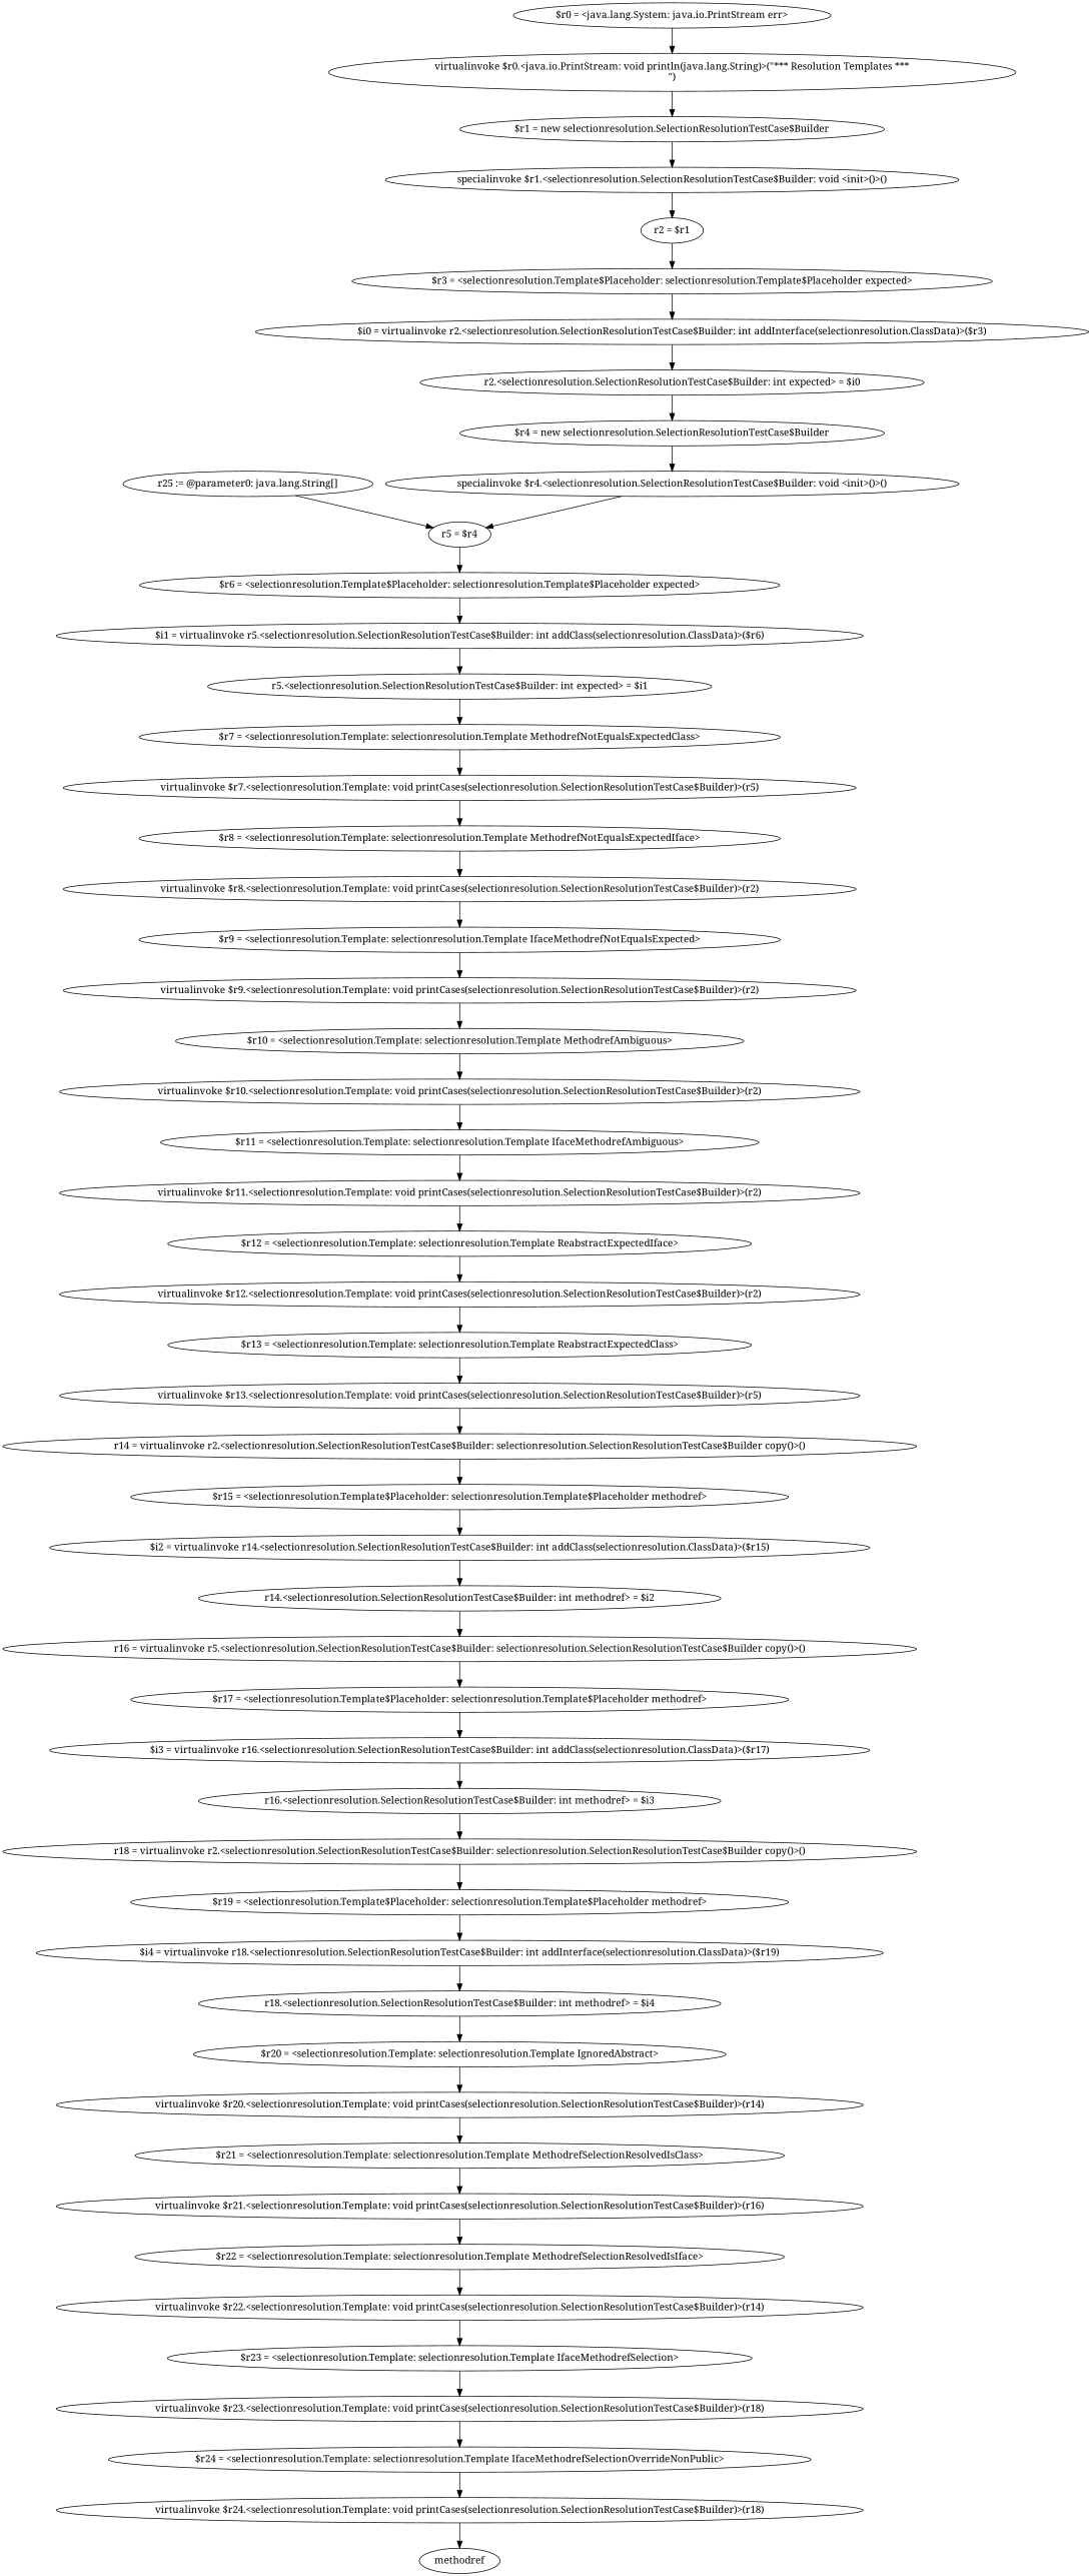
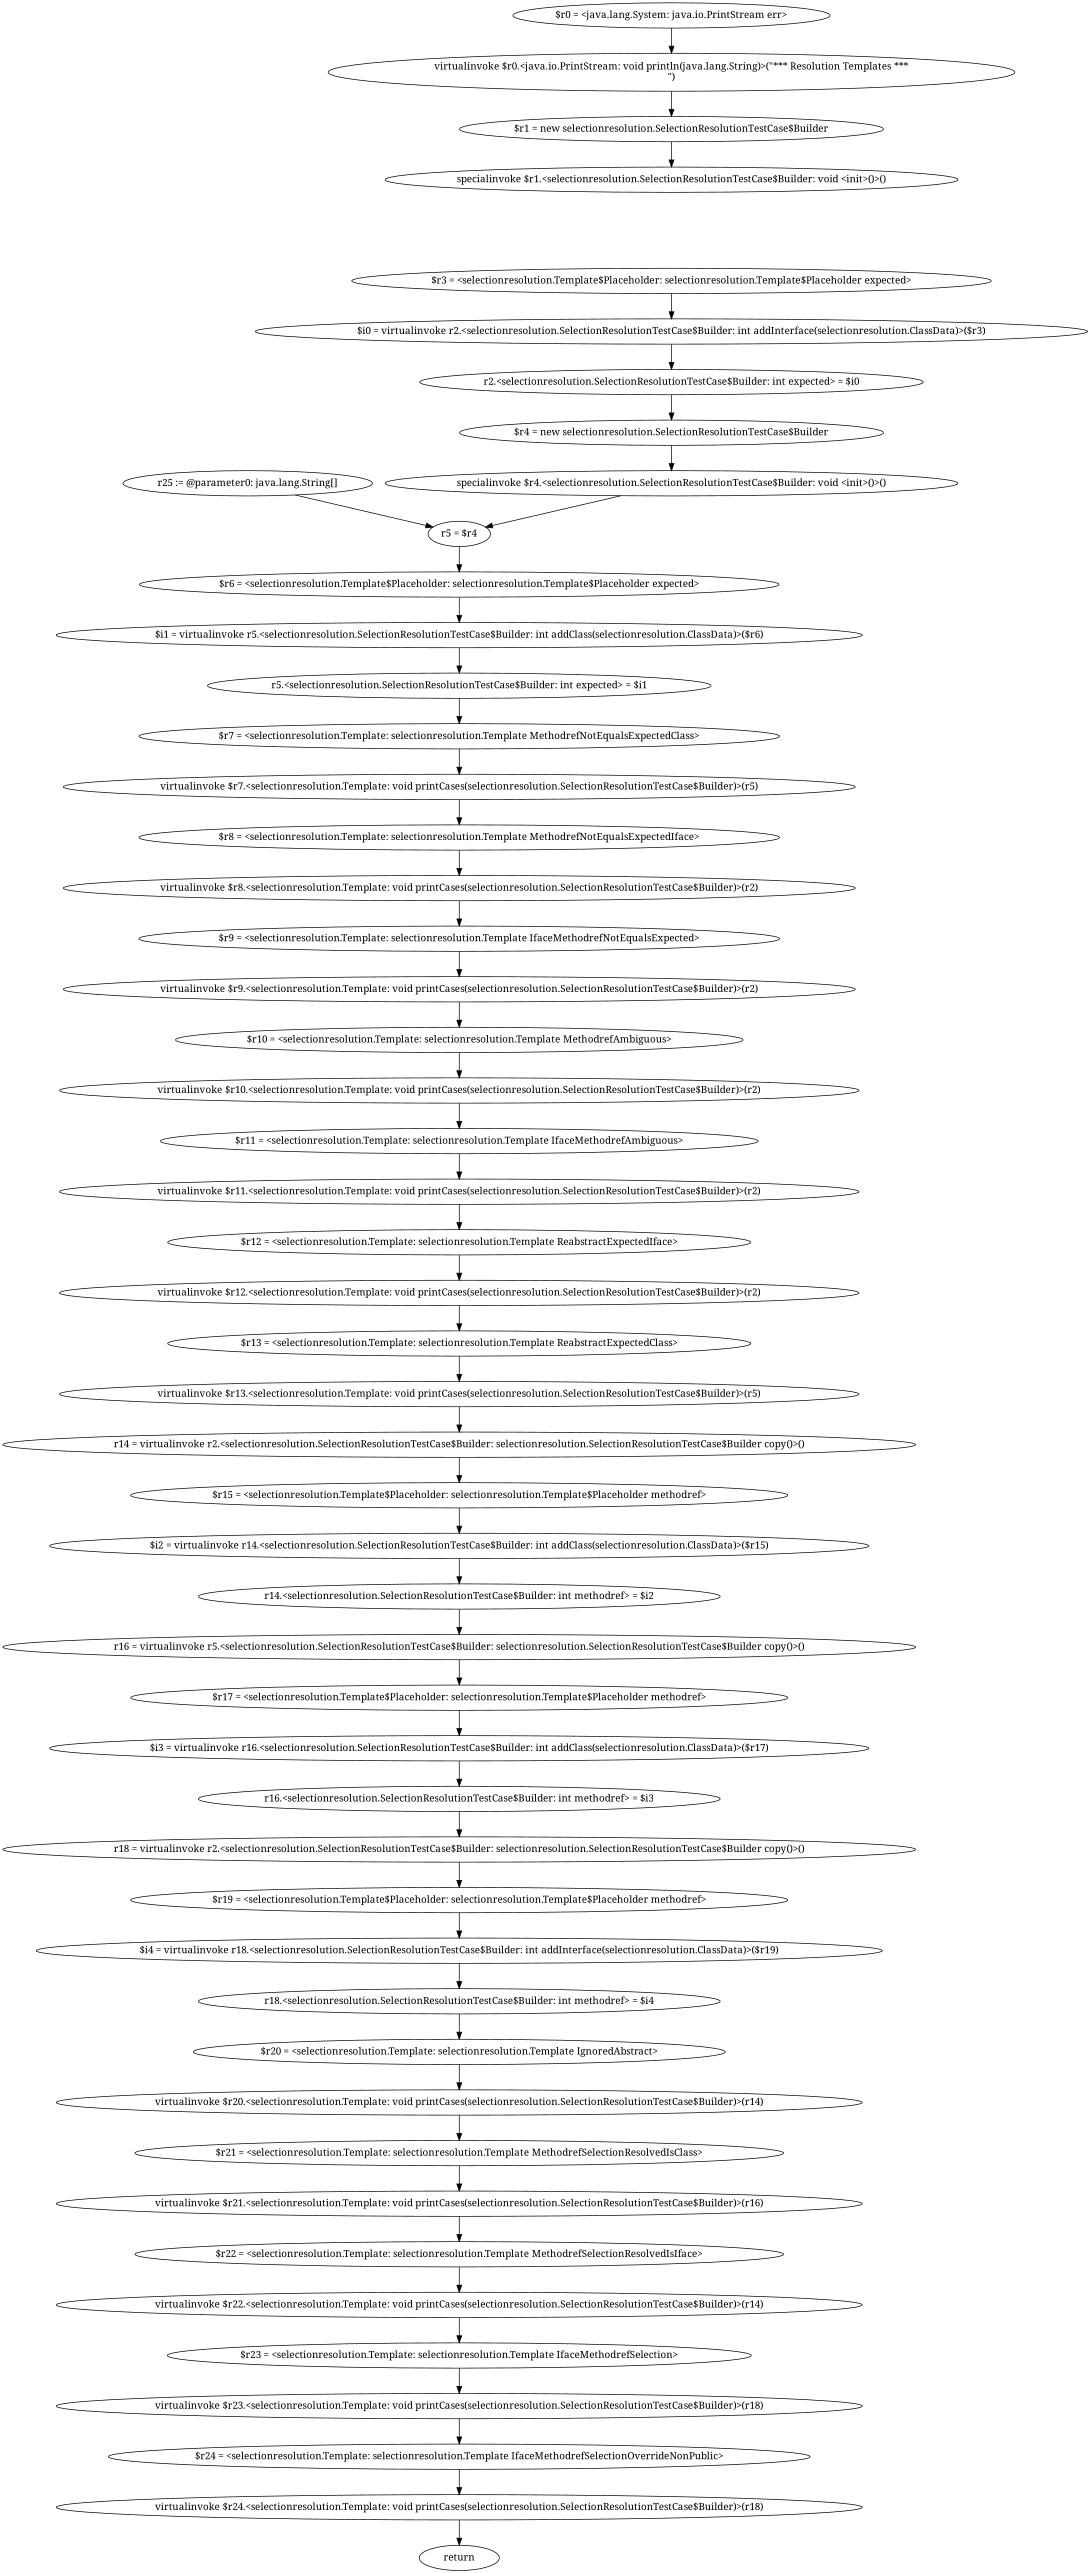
  digraph {
    fontname="Noto Serif"
    node [fontname="Noto Serif"]
    edge [fontname="Noto Serif"]
    "r25 := @parameter0: java.lang.String[]"
    "r5 = $r4"
    "$r0 = <java.lang.System: java.io.PrintStream err>"
    "virtualinvoke $r0.<java.io.PrintStream: void println(java.lang.String)>(\"*** Resolution Templates ***\n\")"
    "$r1 = new selectionresolution.SelectionResolutionTestCase$Builder"
    "specialinvoke $r1.<selectionresolution.SelectionResolutionTestCase$Builder: void <init>()>()"
-   "r2 = $r1"
    "$r3 = <selectionresolution.Template$Placeholder: selectionresolution.Template$Placeholder expected>"
    "$i0 = virtualinvoke r2.<selectionresolution.SelectionResolutionTestCase$Builder: int addInterface(selectionresolution.ClassData)>($r3)"
    "r2.<selectionresolution.SelectionResolutionTestCase$Builder: int expected> = $i0"
    "$r4 = new selectionresolution.SelectionResolutionTestCase$Builder"
    "specialinvoke $r4.<selectionresolution.SelectionResolutionTestCase$Builder: void <init>()>()"
    "$r6 = <selectionresolution.Template$Placeholder: selectionresolution.Template$Placeholder expected>"
    "$i1 = virtualinvoke r5.<selectionresolution.SelectionResolutionTestCase$Builder: int addClass(selectionresolution.ClassData)>($r6)"
    "r5.<selectionresolution.SelectionResolutionTestCase$Builder: int expected> = $i1"
    "$r7 = <selectionresolution.Template: selectionresolution.Template MethodrefNotEqualsExpectedClass>"
    "virtualinvoke $r7.<selectionresolution.Template: void printCases(selectionresolution.SelectionResolutionTestCase$Builder)>(r5)"
    "$r8 = <selectionresolution.Template: selectionresolution.Template MethodrefNotEqualsExpectedIface>"
    "virtualinvoke $r8.<selectionresolution.Template: void printCases(selectionresolution.SelectionResolutionTestCase$Builder)>(r2)"
    "$r9 = <selectionresolution.Template: selectionresolution.Template IfaceMethodrefNotEqualsExpected>"
    "virtualinvoke $r9.<selectionresolution.Template: void printCases(selectionresolution.SelectionResolutionTestCase$Builder)>(r2)"
    "$r10 = <selectionresolution.Template: selectionresolution.Template MethodrefAmbiguous>"
    "virtualinvoke $r10.<selectionresolution.Template: void printCases(selectionresolution.SelectionResolutionTestCase$Builder)>(r2)"
    "$r11 = <selectionresolution.Template: selectionresolution.Template IfaceMethodrefAmbiguous>"
    "virtualinvoke $r11.<selectionresolution.Template: void printCases(selectionresolution.SelectionResolutionTestCase$Builder)>(r2)"
    "$r12 = <selectionresolution.Template: selectionresolution.Template ReabstractExpectedIface>"
    "virtualinvoke $r12.<selectionresolution.Template: void printCases(selectionresolution.SelectionResolutionTestCase$Builder)>(r2)"
    "$r13 = <selectionresolution.Template: selectionresolution.Template ReabstractExpectedClass>"
    "virtualinvoke $r13.<selectionresolution.Template: void printCases(selectionresolution.SelectionResolutionTestCase$Builder)>(r5)"
    "r14 = virtualinvoke r2.<selectionresolution.SelectionResolutionTestCase$Builder: selectionresolution.SelectionResolutionTestCase$Builder copy()>()"
    "$r15 = <selectionresolution.Template$Placeholder: selectionresolution.Template$Placeholder methodref>"
    "$i2 = virtualinvoke r14.<selectionresolution.SelectionResolutionTestCase$Builder: int addClass(selectionresolution.ClassData)>($r15)"
    "r14.<selectionresolution.SelectionResolutionTestCase$Builder: int methodref> = $i2"
    "r16 = virtualinvoke r5.<selectionresolution.SelectionResolutionTestCase$Builder: selectionresolution.SelectionResolutionTestCase$Builder copy()>()"
    "$r17 = <selectionresolution.Template$Placeholder: selectionresolution.Template$Placeholder methodref>"
    "$i3 = virtualinvoke r16.<selectionresolution.SelectionResolutionTestCase$Builder: int addClass(selectionresolution.ClassData)>($r17)"
    "r16.<selectionresolution.SelectionResolutionTestCase$Builder: int methodref> = $i3"
    "r18 = virtualinvoke r2.<selectionresolution.SelectionResolutionTestCase$Builder: selectionresolution.SelectionResolutionTestCase$Builder copy()>()"
    "$r19 = <selectionresolution.Template$Placeholder: selectionresolution.Template$Placeholder methodref>"
    "$i4 = virtualinvoke r18.<selectionresolution.SelectionResolutionTestCase$Builder: int addInterface(selectionresolution.ClassData)>($r19)"
    "r18.<selectionresolution.SelectionResolutionTestCase$Builder: int methodref> = $i4"
    "$r20 = <selectionresolution.Template: selectionresolution.Template IgnoredAbstract>"
    "virtualinvoke $r20.<selectionresolution.Template: void printCases(selectionresolution.SelectionResolutionTestCase$Builder)>(r14)"
    "$r21 = <selectionresolution.Template: selectionresolution.Template MethodrefSelectionResolvedIsClass>"
    "virtualinvoke $r21.<selectionresolution.Template: void printCases(selectionresolution.SelectionResolutionTestCase$Builder)>(r16)"
    "$r22 = <selectionresolution.Template: selectionresolution.Template MethodrefSelectionResolvedIsIface>"
    "virtualinvoke $r22.<selectionresolution.Template: void printCases(selectionresolution.SelectionResolutionTestCase$Builder)>(r14)"
    "$r23 = <selectionresolution.Template: selectionresolution.Template IfaceMethodrefSelection>"
    "virtualinvoke $r23.<selectionresolution.Template: void printCases(selectionresolution.SelectionResolutionTestCase$Builder)>(r18)"
    "$r24 = <selectionresolution.Template: selectionresolution.Template IfaceMethodrefSelectionOverrideNonPublic>"
    "virtualinvoke $r24.<selectionresolution.Template: void printCases(selectionresolution.SelectionResolutionTestCase$Builder)>(r18)"
-   return [label=methodref]
+   return
    "r25 := @parameter0: java.lang.String[]" -> "r5 = $r4"
    "r5 = $r4" -> "$r6 = <selectionresolution.Template$Placeholder: selectionresolution.Template$Placeholder expected>"
    "$r0 = <java.lang.System: java.io.PrintStream err>" -> "virtualinvoke $r0.<java.io.PrintStream: void println(java.lang.String)>(\"*** Resolution Templates ***\n\")"
    "virtualinvoke $r0.<java.io.PrintStream: void println(java.lang.String)>(\"*** Resolution Templates ***\n\")" -> "$r1 = new selectionresolution.SelectionResolutionTestCase$Builder"
    "$r1 = new selectionresolution.SelectionResolutionTestCase$Builder" -> "specialinvoke $r1.<selectionresolution.SelectionResolutionTestCase$Builder: void <init>()>()"
-   "specialinvoke $r1.<selectionresolution.SelectionResolutionTestCase$Builder: void <init>()>()" -> "r2 = $r1"
-   "r2 = $r1" -> "$r3 = <selectionresolution.Template$Placeholder: selectionresolution.Template$Placeholder expected>"
    "$r3 = <selectionresolution.Template$Placeholder: selectionresolution.Template$Placeholder expected>" -> "$i0 = virtualinvoke r2.<selectionresolution.SelectionResolutionTestCase$Builder: int addInterface(selectionresolution.ClassData)>($r3)"
    "$i0 = virtualinvoke r2.<selectionresolution.SelectionResolutionTestCase$Builder: int addInterface(selectionresolution.ClassData)>($r3)" -> "r2.<selectionresolution.SelectionResolutionTestCase$Builder: int expected> = $i0"
    "r2.<selectionresolution.SelectionResolutionTestCase$Builder: int expected> = $i0" -> "$r4 = new selectionresolution.SelectionResolutionTestCase$Builder"
    "$r4 = new selectionresolution.SelectionResolutionTestCase$Builder" -> "specialinvoke $r4.<selectionresolution.SelectionResolutionTestCase$Builder: void <init>()>()"
    "specialinvoke $r4.<selectionresolution.SelectionResolutionTestCase$Builder: void <init>()>()" -> "r5 = $r4"
    "$r6 = <selectionresolution.Template$Placeholder: selectionresolution.Template$Placeholder expected>" -> "$i1 = virtualinvoke r5.<selectionresolution.SelectionResolutionTestCase$Builder: int addClass(selectionresolution.ClassData)>($r6)"
    "$i1 = virtualinvoke r5.<selectionresolution.SelectionResolutionTestCase$Builder: int addClass(selectionresolution.ClassData)>($r6)" -> "r5.<selectionresolution.SelectionResolutionTestCase$Builder: int expected> = $i1"
    "r5.<selectionresolution.SelectionResolutionTestCase$Builder: int expected> = $i1" -> "$r7 = <selectionresolution.Template: selectionresolution.Template MethodrefNotEqualsExpectedClass>"
    "$r7 = <selectionresolution.Template: selectionresolution.Template MethodrefNotEqualsExpectedClass>" -> "virtualinvoke $r7.<selectionresolution.Template: void printCases(selectionresolution.SelectionResolutionTestCase$Builder)>(r5)"
    "virtualinvoke $r7.<selectionresolution.Template: void printCases(selectionresolution.SelectionResolutionTestCase$Builder)>(r5)" -> "$r8 = <selectionresolution.Template: selectionresolution.Template MethodrefNotEqualsExpectedIface>"
    "$r8 = <selectionresolution.Template: selectionresolution.Template MethodrefNotEqualsExpectedIface>" -> "virtualinvoke $r8.<selectionresolution.Template: void printCases(selectionresolution.SelectionResolutionTestCase$Builder)>(r2)"
    "virtualinvoke $r8.<selectionresolution.Template: void printCases(selectionresolution.SelectionResolutionTestCase$Builder)>(r2)" -> "$r9 = <selectionresolution.Template: selectionresolution.Template IfaceMethodrefNotEqualsExpected>"
    "$r9 = <selectionresolution.Template: selectionresolution.Template IfaceMethodrefNotEqualsExpected>" -> "virtualinvoke $r9.<selectionresolution.Template: void printCases(selectionresolution.SelectionResolutionTestCase$Builder)>(r2)"
    "virtualinvoke $r9.<selectionresolution.Template: void printCases(selectionresolution.SelectionResolutionTestCase$Builder)>(r2)" -> "$r10 = <selectionresolution.Template: selectionresolution.Template MethodrefAmbiguous>"
    "$r10 = <selectionresolution.Template: selectionresolution.Template MethodrefAmbiguous>" -> "virtualinvoke $r10.<selectionresolution.Template: void printCases(selectionresolution.SelectionResolutionTestCase$Builder)>(r2)"
    "virtualinvoke $r10.<selectionresolution.Template: void printCases(selectionresolution.SelectionResolutionTestCase$Builder)>(r2)" -> "$r11 = <selectionresolution.Template: selectionresolution.Template IfaceMethodrefAmbiguous>"
    "$r11 = <selectionresolution.Template: selectionresolution.Template IfaceMethodrefAmbiguous>" -> "virtualinvoke $r11.<selectionresolution.Template: void printCases(selectionresolution.SelectionResolutionTestCase$Builder)>(r2)"
    "virtualinvoke $r11.<selectionresolution.Template: void printCases(selectionresolution.SelectionResolutionTestCase$Builder)>(r2)" -> "$r12 = <selectionresolution.Template: selectionresolution.Template ReabstractExpectedIface>"
    "$r12 = <selectionresolution.Template: selectionresolution.Template ReabstractExpectedIface>" -> "virtualinvoke $r12.<selectionresolution.Template: void printCases(selectionresolution.SelectionResolutionTestCase$Builder)>(r2)"
    "virtualinvoke $r12.<selectionresolution.Template: void printCases(selectionresolution.SelectionResolutionTestCase$Builder)>(r2)" -> "$r13 = <selectionresolution.Template: selectionresolution.Template ReabstractExpectedClass>"
    "$r13 = <selectionresolution.Template: selectionresolution.Template ReabstractExpectedClass>" -> "virtualinvoke $r13.<selectionresolution.Template: void printCases(selectionresolution.SelectionResolutionTestCase$Builder)>(r5)"
    "virtualinvoke $r13.<selectionresolution.Template: void printCases(selectionresolution.SelectionResolutionTestCase$Builder)>(r5)" -> "r14 = virtualinvoke r2.<selectionresolution.SelectionResolutionTestCase$Builder: selectionresolution.SelectionResolutionTestCase$Builder copy()>()"
    "r14 = virtualinvoke r2.<selectionresolution.SelectionResolutionTestCase$Builder: selectionresolution.SelectionResolutionTestCase$Builder copy()>()" -> "$r15 = <selectionresolution.Template$Placeholder: selectionresolution.Template$Placeholder methodref>"
    "$r15 = <selectionresolution.Template$Placeholder: selectionresolution.Template$Placeholder methodref>" -> "$i2 = virtualinvoke r14.<selectionresolution.SelectionResolutionTestCase$Builder: int addClass(selectionresolution.ClassData)>($r15)"
    "$i2 = virtualinvoke r14.<selectionresolution.SelectionResolutionTestCase$Builder: int addClass(selectionresolution.ClassData)>($r15)" -> "r14.<selectionresolution.SelectionResolutionTestCase$Builder: int methodref> = $i2"
    "r14.<selectionresolution.SelectionResolutionTestCase$Builder: int methodref> = $i2" -> "r16 = virtualinvoke r5.<selectionresolution.SelectionResolutionTestCase$Builder: selectionresolution.SelectionResolutionTestCase$Builder copy()>()"
    "r16 = virtualinvoke r5.<selectionresolution.SelectionResolutionTestCase$Builder: selectionresolution.SelectionResolutionTestCase$Builder copy()>()" -> "$r17 = <selectionresolution.Template$Placeholder: selectionresolution.Template$Placeholder methodref>"
    "$r17 = <selectionresolution.Template$Placeholder: selectionresolution.Template$Placeholder methodref>" -> "$i3 = virtualinvoke r16.<selectionresolution.SelectionResolutionTestCase$Builder: int addClass(selectionresolution.ClassData)>($r17)"
    "$i3 = virtualinvoke r16.<selectionresolution.SelectionResolutionTestCase$Builder: int addClass(selectionresolution.ClassData)>($r17)" -> "r16.<selectionresolution.SelectionResolutionTestCase$Builder: int methodref> = $i3"
    "r16.<selectionresolution.SelectionResolutionTestCase$Builder: int methodref> = $i3" -> "r18 = virtualinvoke r2.<selectionresolution.SelectionResolutionTestCase$Builder: selectionresolution.SelectionResolutionTestCase$Builder copy()>()"
    "r18 = virtualinvoke r2.<selectionresolution.SelectionResolutionTestCase$Builder: selectionresolution.SelectionResolutionTestCase$Builder copy()>()" -> "$r19 = <selectionresolution.Template$Placeholder: selectionresolution.Template$Placeholder methodref>"
    "$r19 = <selectionresolution.Template$Placeholder: selectionresolution.Template$Placeholder methodref>" -> "$i4 = virtualinvoke r18.<selectionresolution.SelectionResolutionTestCase$Builder: int addInterface(selectionresolution.ClassData)>($r19)"
    "$i4 = virtualinvoke r18.<selectionresolution.SelectionResolutionTestCase$Builder: int addInterface(selectionresolution.ClassData)>($r19)" -> "r18.<selectionresolution.SelectionResolutionTestCase$Builder: int methodref> = $i4"
    "r18.<selectionresolution.SelectionResolutionTestCase$Builder: int methodref> = $i4" -> "$r20 = <selectionresolution.Template: selectionresolution.Template IgnoredAbstract>"
    "$r20 = <selectionresolution.Template: selectionresolution.Template IgnoredAbstract>" -> "virtualinvoke $r20.<selectionresolution.Template: void printCases(selectionresolution.SelectionResolutionTestCase$Builder)>(r14)"
    "virtualinvoke $r20.<selectionresolution.Template: void printCases(selectionresolution.SelectionResolutionTestCase$Builder)>(r14)" -> "$r21 = <selectionresolution.Template: selectionresolution.Template MethodrefSelectionResolvedIsClass>"
    "$r21 = <selectionresolution.Template: selectionresolution.Template MethodrefSelectionResolvedIsClass>" -> "virtualinvoke $r21.<selectionresolution.Template: void printCases(selectionresolution.SelectionResolutionTestCase$Builder)>(r16)"
    "virtualinvoke $r21.<selectionresolution.Template: void printCases(selectionresolution.SelectionResolutionTestCase$Builder)>(r16)" -> "$r22 = <selectionresolution.Template: selectionresolution.Template MethodrefSelectionResolvedIsIface>"
    "$r22 = <selectionresolution.Template: selectionresolution.Template MethodrefSelectionResolvedIsIface>" -> "virtualinvoke $r22.<selectionresolution.Template: void printCases(selectionresolution.SelectionResolutionTestCase$Builder)>(r14)"
    "virtualinvoke $r22.<selectionresolution.Template: void printCases(selectionresolution.SelectionResolutionTestCase$Builder)>(r14)" -> "$r23 = <selectionresolution.Template: selectionresolution.Template IfaceMethodrefSelection>"
    "$r23 = <selectionresolution.Template: selectionresolution.Template IfaceMethodrefSelection>" -> "virtualinvoke $r23.<selectionresolution.Template: void printCases(selectionresolution.SelectionResolutionTestCase$Builder)>(r18)"
    "virtualinvoke $r23.<selectionresolution.Template: void printCases(selectionresolution.SelectionResolutionTestCase$Builder)>(r18)" -> "$r24 = <selectionresolution.Template: selectionresolution.Template IfaceMethodrefSelectionOverrideNonPublic>"
    "$r24 = <selectionresolution.Template: selectionresolution.Template IfaceMethodrefSelectionOverrideNonPublic>" -> "virtualinvoke $r24.<selectionresolution.Template: void printCases(selectionresolution.SelectionResolutionTestCase$Builder)>(r18)"
    "virtualinvoke $r24.<selectionresolution.Template: void printCases(selectionresolution.SelectionResolutionTestCase$Builder)>(r18)" -> return
  }
